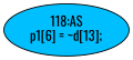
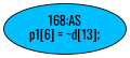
  strict digraph {
    fontname=Oswald
-   n1 [ast="<pyverilog.vparser.ast.Assign object at 0x7f40783b45d0>" def_var="['p1']" fillcolor=deepskyblue label="118:AS\np1[6] = ~d[13];" statements="[]" style=filled typ=Assign use_var="['d']" shape=ellipse fontname=Oswald]
+   n1 [ast="<pyverilog.vparser.ast.Assign object at 0x7f40783b45d0>" def_var="['p1']" fillcolor=deepskyblue label="168:AS\np1[6] = ~d[13];" statements="[]" style=filled typ=Assign use_var="['d']" shape=ellipse fontname=Oswald]
  }
